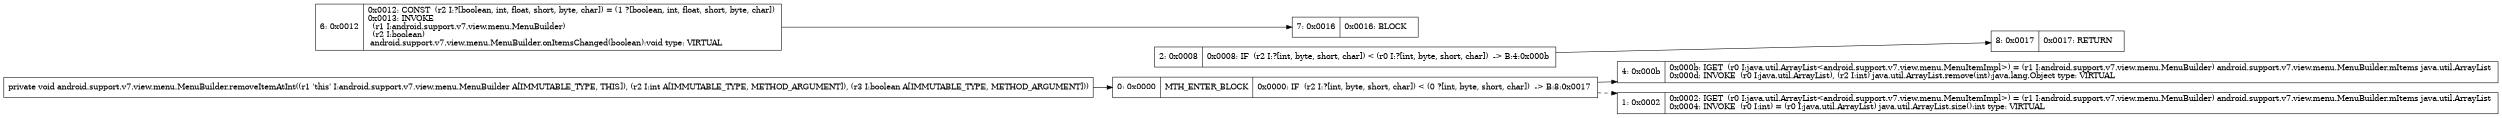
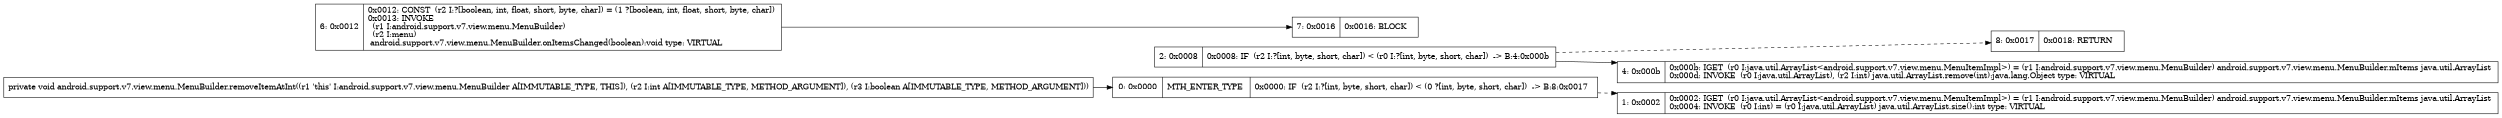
  digraph {
    rankdir=LR
    node [shape=record]
-   n1 [label="{0\:\ 0x0000|MTH_ENTER_BLOCK\l|0x0000: IF  (r2 I:?[int, byte, short, char]) \< (0 ?[int, byte, short, char])  \-\> B:8:0x0017 \l}"]
+   n1 [label="{0\:\ 0x0000|MTH_ENTER_TYPE\l|0x0000: IF  (r2 I:?[int, byte, short, char]) \< (0 ?[int, byte, short, char])  \-\> B:8:0x0017 \l}"]
    n2 [label="{1\:\ 0x0002|0x0002: IGET  (r0 I:java.util.ArrayList\<android.support.v7.view.menu.MenuItemImpl\>) = (r1 I:android.support.v7.view.menu.MenuBuilder) android.support.v7.view.menu.MenuBuilder.mItems java.util.ArrayList \l0x0004: INVOKE  (r0 I:int) = (r0 I:java.util.ArrayList) java.util.ArrayList.size():int type: VIRTUAL \l}"]
-   n3 [label="{8\:\ 0x0017|0x0017: RETURN   \l}"]
+   n3 [label="{8\:\ 0x0017|0x0018: RETURN   \l}"]
    n4 [label="{2\:\ 0x0008|0x0008: IF  (r2 I:?[int, byte, short, char]) \< (r0 I:?[int, byte, short, char])  \-\> B:4:0x000b \l}"]
    n5 [label="{4\:\ 0x000b|0x000b: IGET  (r0 I:java.util.ArrayList\<android.support.v7.view.menu.MenuItemImpl\>) = (r1 I:android.support.v7.view.menu.MenuBuilder) android.support.v7.view.menu.MenuBuilder.mItems java.util.ArrayList \l0x000d: INVOKE  (r0 I:java.util.ArrayList), (r2 I:int) java.util.ArrayList.remove(int):java.lang.Object type: VIRTUAL \l}"]
-   n6 [label="{6\:\ 0x0012|0x0012: CONST  (r2 I:?[boolean, int, float, short, byte, char]) = (1 ?[boolean, int, float, short, byte, char]) \l0x0013: INVOKE  \l  (r1 I:android.support.v7.view.menu.MenuBuilder)\l  (r2 I:boolean)\l android.support.v7.view.menu.MenuBuilder.onItemsChanged(boolean):void type: VIRTUAL \l}"]
+   n6 [label="{6\:\ 0x0012|0x0012: CONST  (r2 I:?[boolean, int, float, short, byte, char]) = (1 ?[boolean, int, float, short, byte, char]) \l0x0013: INVOKE  \l  (r1 I:android.support.v7.view.menu.MenuBuilder)\l  (r2 I:menu)\l android.support.v7.view.menu.MenuBuilder.onItemsChanged(boolean):void type: VIRTUAL \l}"]
    n7 [label="{7\:\ 0x0016|0x0016: BLOCK   \l}"]
    n8 [label="{private void android.support.v7.view.menu.MenuBuilder.removeItemAtInt((r1 'this' I:android.support.v7.view.menu.MenuBuilder A[IMMUTABLE_TYPE, THIS]), (r2 I:int A[IMMUTABLE_TYPE, METHOD_ARGUMENT]), (r3 I:boolean A[IMMUTABLE_TYPE, METHOD_ARGUMENT])) }"]
    n1 -> n2 [style=dashed]
-   n4 -> n3 [style=solid]
-   n1 -> n5
+   n4 -> n3 [style=dashed]
+   n4 -> n5
    n6 -> n7
    n8 -> n1
  }
